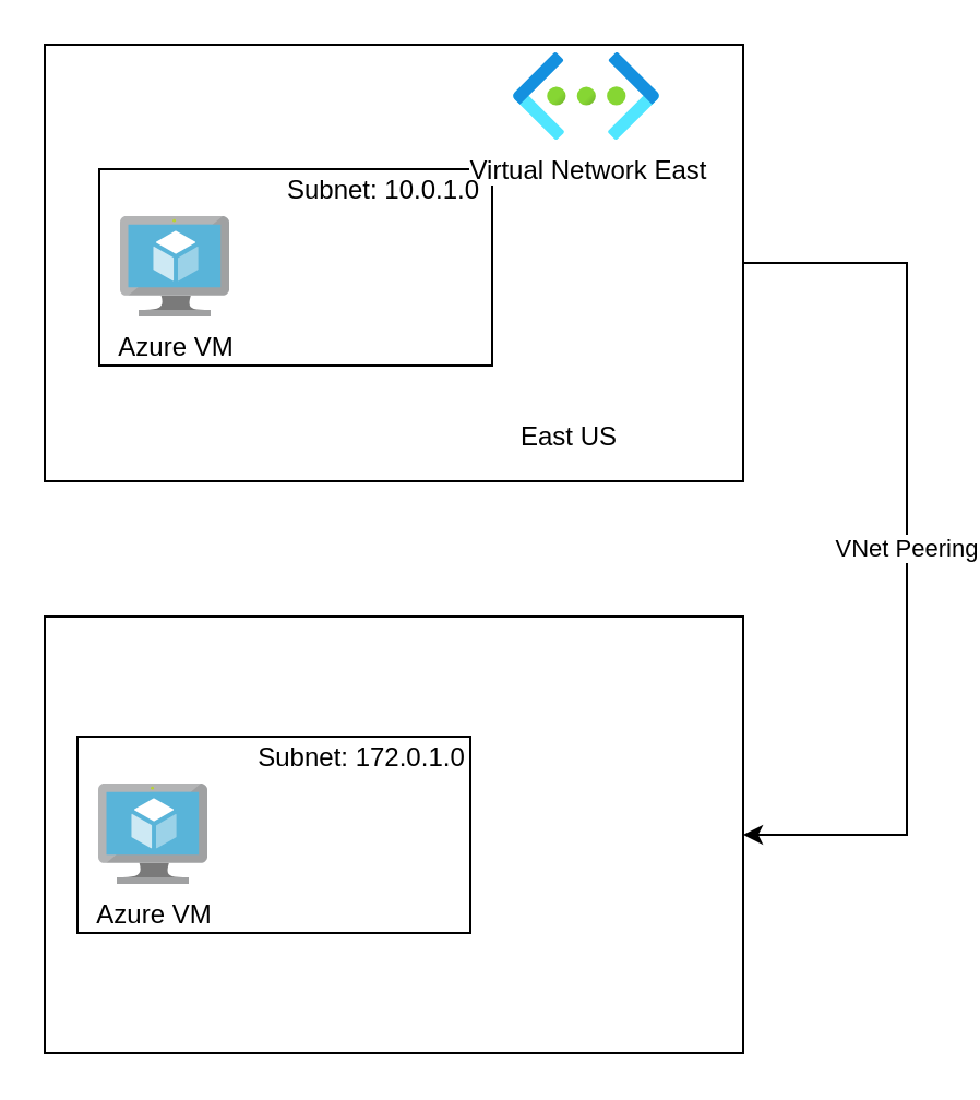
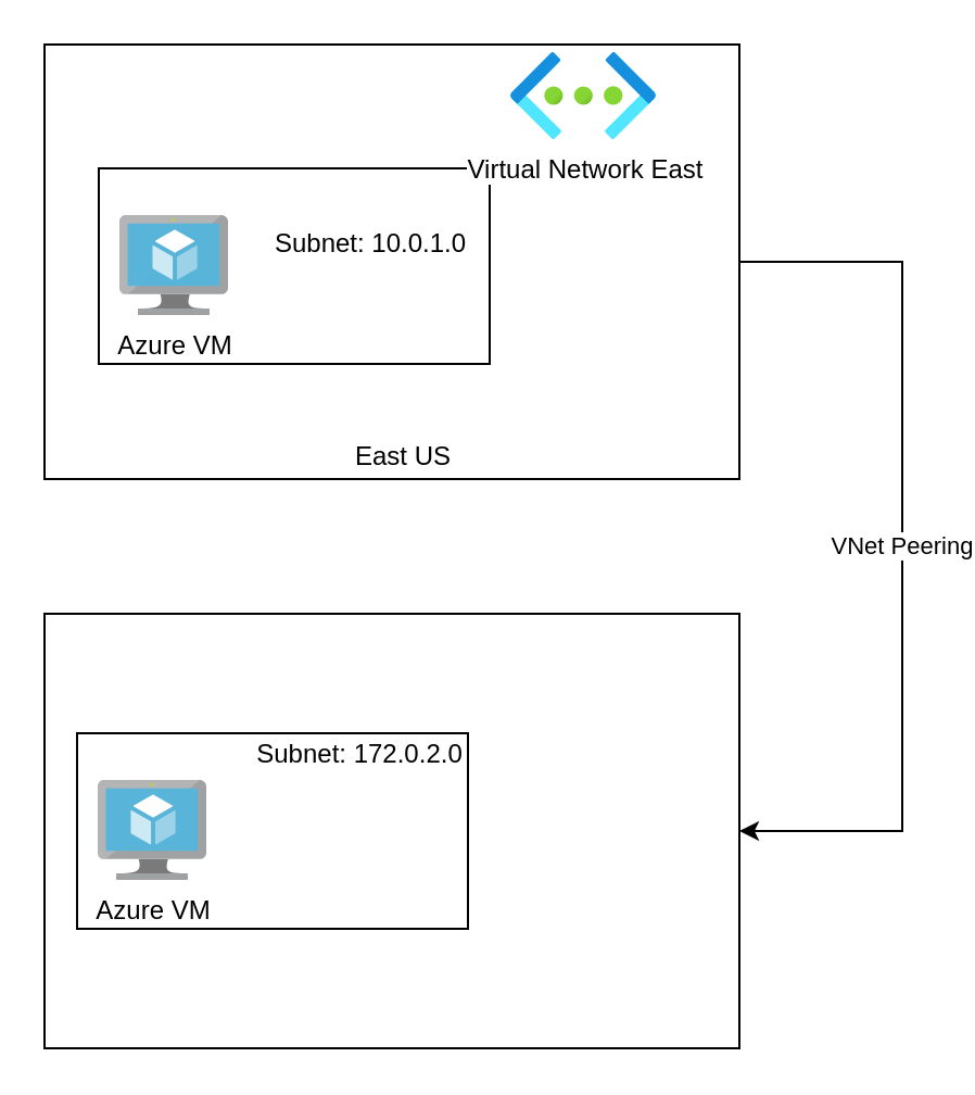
  <mxCell id="0" />
  <mxCell id="1" parent="0" />
  <mxCell id="2" value="" style="rounded=0;whiteSpace=wrap;html=1;" vertex="1" parent="1"><mxGeometry x="20" y="282" width="320" height="200" as="geometry" /></mxCell>
  <mxCell id="3" value="VNet Peering" style="edgeStyle=orthogonalEdgeStyle;rounded=0;orthogonalLoop=1;jettySize=auto;html=1;" edge="1" parent="1" source="4" target="2"><mxGeometry relative="1" as="geometry"><Array as="points"><mxPoint x="415" y="120" /><mxPoint x="415" y="382" /></Array></mxGeometry></mxCell>
  <mxCell id="4" value="" style="rounded=0;whiteSpace=wrap;html=1;" vertex="1" parent="1"><mxGeometry x="20" y="20" width="320" height="200" as="geometry" /></mxCell>
  <mxCell id="5" value="" style="rounded=0;whiteSpace=wrap;html=1;" vertex="1" parent="1"><mxGeometry x="45" y="77" width="180" height="90" as="geometry" /></mxCell>
  <mxCell id="6" value="Azure VM&lt;br&gt;" style="aspect=fixed;html=1;points=[];align=center;image;fontSize=12;image=img/lib/mscae/Virtual_Machine.svg;" vertex="1" parent="1"><mxGeometry x="55" y="99" width="50" height="46" as="geometry" /></mxCell>
  <mxCell id="7" value="Virtual Network East" style="aspect=fixed;html=1;points=[];align=center;image;fontSize=12;image=img/lib/azure2/networking/Virtual_Networks.svg;" vertex="1" parent="1"><mxGeometry x="235" y="24" width="67" height="40" as="geometry" /></mxCell>
- <mxCell id="8" value="Subnet: 10.0.1.0" style="text;html=1;align=center;verticalAlign=middle;resizable=0;points=[];autosize=1;strokeColor=none;" vertex="1" parent="1"><mxGeometry x="125" y="77" width="100" height="20" as="geometry" /></mxCell>
+ <mxCell id="8" value="Subnet: 10.0.1.0" style="text;html=1;align=center;verticalAlign=middle;resizable=0;points=[];autosize=1;strokeColor=none;" vertex="1" parent="1"><mxGeometry x="120" y="102" width="100" height="20" as="geometry" /></mxCell>
  <mxCell id="9" value="" style="rounded=0;whiteSpace=wrap;html=1;" vertex="1" parent="1"><mxGeometry x="35" y="337" width="180" height="90" as="geometry" /></mxCell>
  <mxCell id="10" value="Azure VM&lt;br&gt;" style="aspect=fixed;html=1;points=[];align=center;image;fontSize=12;image=img/lib/mscae/Virtual_Machine.svg;" vertex="1" parent="1"><mxGeometry x="45" y="359" width="50" height="46" as="geometry" /></mxCell>
- <mxCell id="11" value="Subnet: 172.0.1.0" style="text;html=1;align=center;verticalAlign=middle;resizable=0;points=[];autosize=1;strokeColor=none;" vertex="1" parent="1"><mxGeometry x="110" y="337" width="110" height="20" as="geometry" /></mxCell>
- <mxCell id="12" value="East US" style="text;html=1;align=center;verticalAlign=middle;resizable=0;points=[];autosize=1;strokeColor=none;" vertex="1" parent="1"><mxGeometry x="230" y="190" width="60" height="20" as="geometry" /></mxCell>
+ <mxCell id="11" value="Subnet: 172.0.2.0" style="text;html=1;align=center;verticalAlign=middle;resizable=0;points=[];autosize=1;strokeColor=none;" vertex="1" parent="1"><mxGeometry x="110" y="337" width="110" height="20" as="geometry" /></mxCell>
+ <mxCell id="12" value="East US" style="text;html=1;align=center;verticalAlign=middle;resizable=0;points=[];autosize=1;strokeColor=none;" vertex="1" parent="1"><mxGeometry x="155" y="200" width="60" height="20" as="geometry" /></mxCell>
